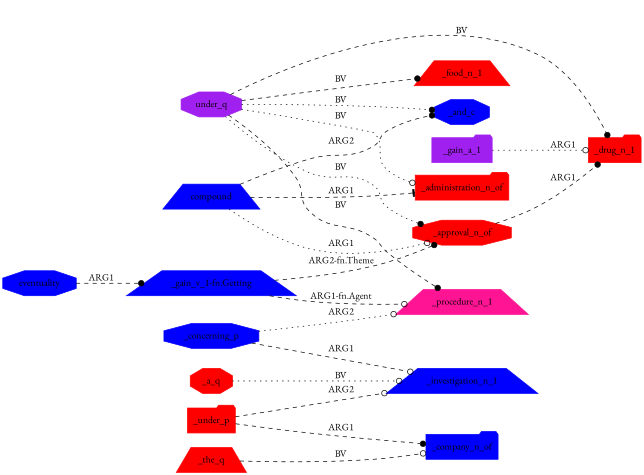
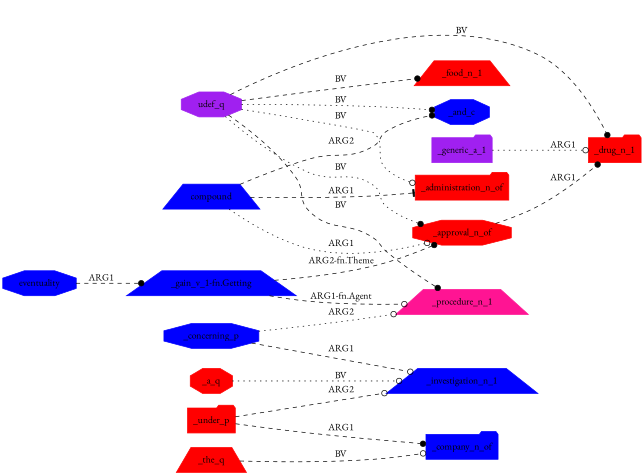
  digraph {
    fontname="EB Garamond"
    rankdir=LR
    node [color=red fontname="EB Garamond" shape=octagon style=filled]
    edge [arrowhead=dot fontname="EB Garamond" style=dashed]
-   udef_q [color=purple label=under_q]
+   udef_q [color=purple]
    _administration_n_of [shape=folder]
    _procedure_n_1 [color=deeppink shape=trapezium]
    _approval_n_of
    _drug_n_1 [shape=folder]
    _food_n_1 [shape=trapezium]
    _and_c [color=blue]
    _under_p [shape=folder]
    _company_n_of [color=blue shape=folder]
    _investigation_n_1 [color=blue shape=trapezium]
    compound [color=blue shape=trapezium]
    _concerning_p [color=blue]
    "_gain_v_1-fn.Getting" [color=blue shape=trapezium]
    _the_q [shape=trapezium]
-   _generic_a_1 [color=purple shape=folder label=_gain_a_1]
+   _generic_a_1 [color=purple shape=folder]
    _a_q
    eventuality [color=blue]
    udef_q -> _administration_n_of [arrowhead=odot label=BV style=dotted]
    udef_q -> _procedure_n_1 [label=BV]
    udef_q -> _approval_n_of [label=BV style=dotted]
    udef_q -> _drug_n_1 [label=BV]
    udef_q -> _food_n_1 [label=BV]
    udef_q -> _and_c [label=BV style=dotted]
    _approval_n_of -> _drug_n_1 [label=ARG1]
    _under_p -> _company_n_of [label=ARG1]
    _under_p -> _investigation_n_1 [arrowhead=odot label=ARG2]
    compound -> _administration_n_of [arrowhead=tee label=ARG1]
    compound -> _approval_n_of [arrowhead=odot label=ARG1 style=dotted]
    compound -> _and_c [label=ARG2]
    _concerning_p -> _procedure_n_1 [arrowhead=odot label=ARG2 style=dotted]
    _concerning_p -> _investigation_n_1 [arrowhead=odot label=ARG1]
    "_gain_v_1-fn.Getting" -> _procedure_n_1 [arrowhead=odot label="ARG1-fn.Agent"]
    "_gain_v_1-fn.Getting" -> _approval_n_of [label="ARG2-fn.Theme"]
    _the_q -> _company_n_of [arrowhead=odot label=BV]
    _generic_a_1 -> _drug_n_1 [arrowhead=odot label=ARG1 style=dotted]
    _a_q -> _investigation_n_1 [arrowhead=odot label=BV style=dotted]
    eventuality -> "_gain_v_1-fn.Getting" [label=ARG1]
  }
